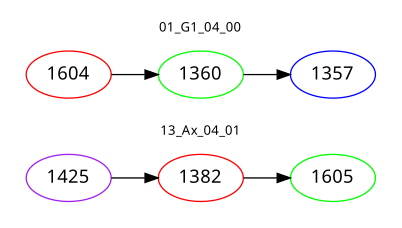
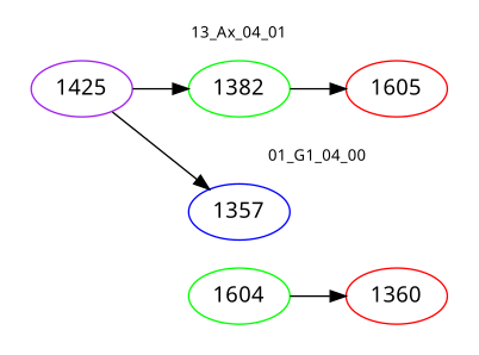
  digraph {
    fontname="Noto Sans"
    rankdir=LR
    node [color=green fontname="Noto Sans"]
    edge [color=black fontname="Noto Sans"]
-   n1 [color=red label=1382]
+   n1 [label=1382]
    n2 [color=purple label=1425]
-   n3 [label=1605]
-   n4 [label=1360]
+   n3 [color=red label=1605]
+   n4 [color=red label=1360]
    n5 [color=blue label=1357]
-   n6 [color=red label=1604]
+   n6 [label=1604]
    subgraph cluster_1 {
      color=white
      fontsize=10
      label="13_Ax_04_01"
      n1
      n2
      n3
    }
    subgraph cluster_2 {
      color=white
      fontsize=10
      label="01_G1_04_00"
      n4
      n5
      n6
    }
    n1 -> n3
    n2 -> n1
-   n4 -> n5
+   n2 -> n5
    n6 -> n4
  }
